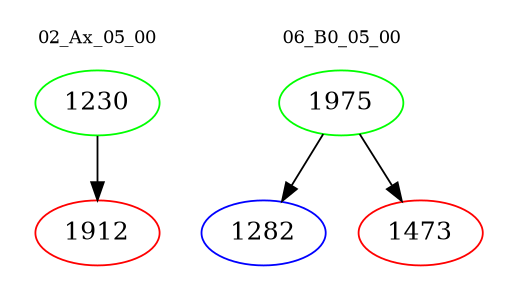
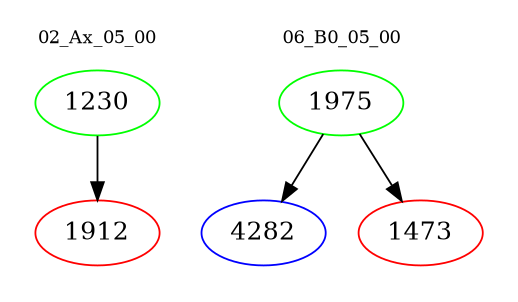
  digraph {
    node [color=green]
    edge [color=black]
    n1 [label=1230]
    n2 [color=red label=1912]
    n3 [label=1975]
-   n4 [color=blue label=1282]
+   n4 [color=blue label=4282]
    n5 [color=red label=1473]
    subgraph cluster_1 {
      color=white
      fontsize=10
      label="02_Ax_05_00"
      n1
      n2
    }
    subgraph cluster_2 {
      color=white
      fontsize=10
      label="06_B0_05_00"
      n3
      n4
      n5
    }
    n1 -> n2
    n3 -> n4
    n3 -> n5
  }
